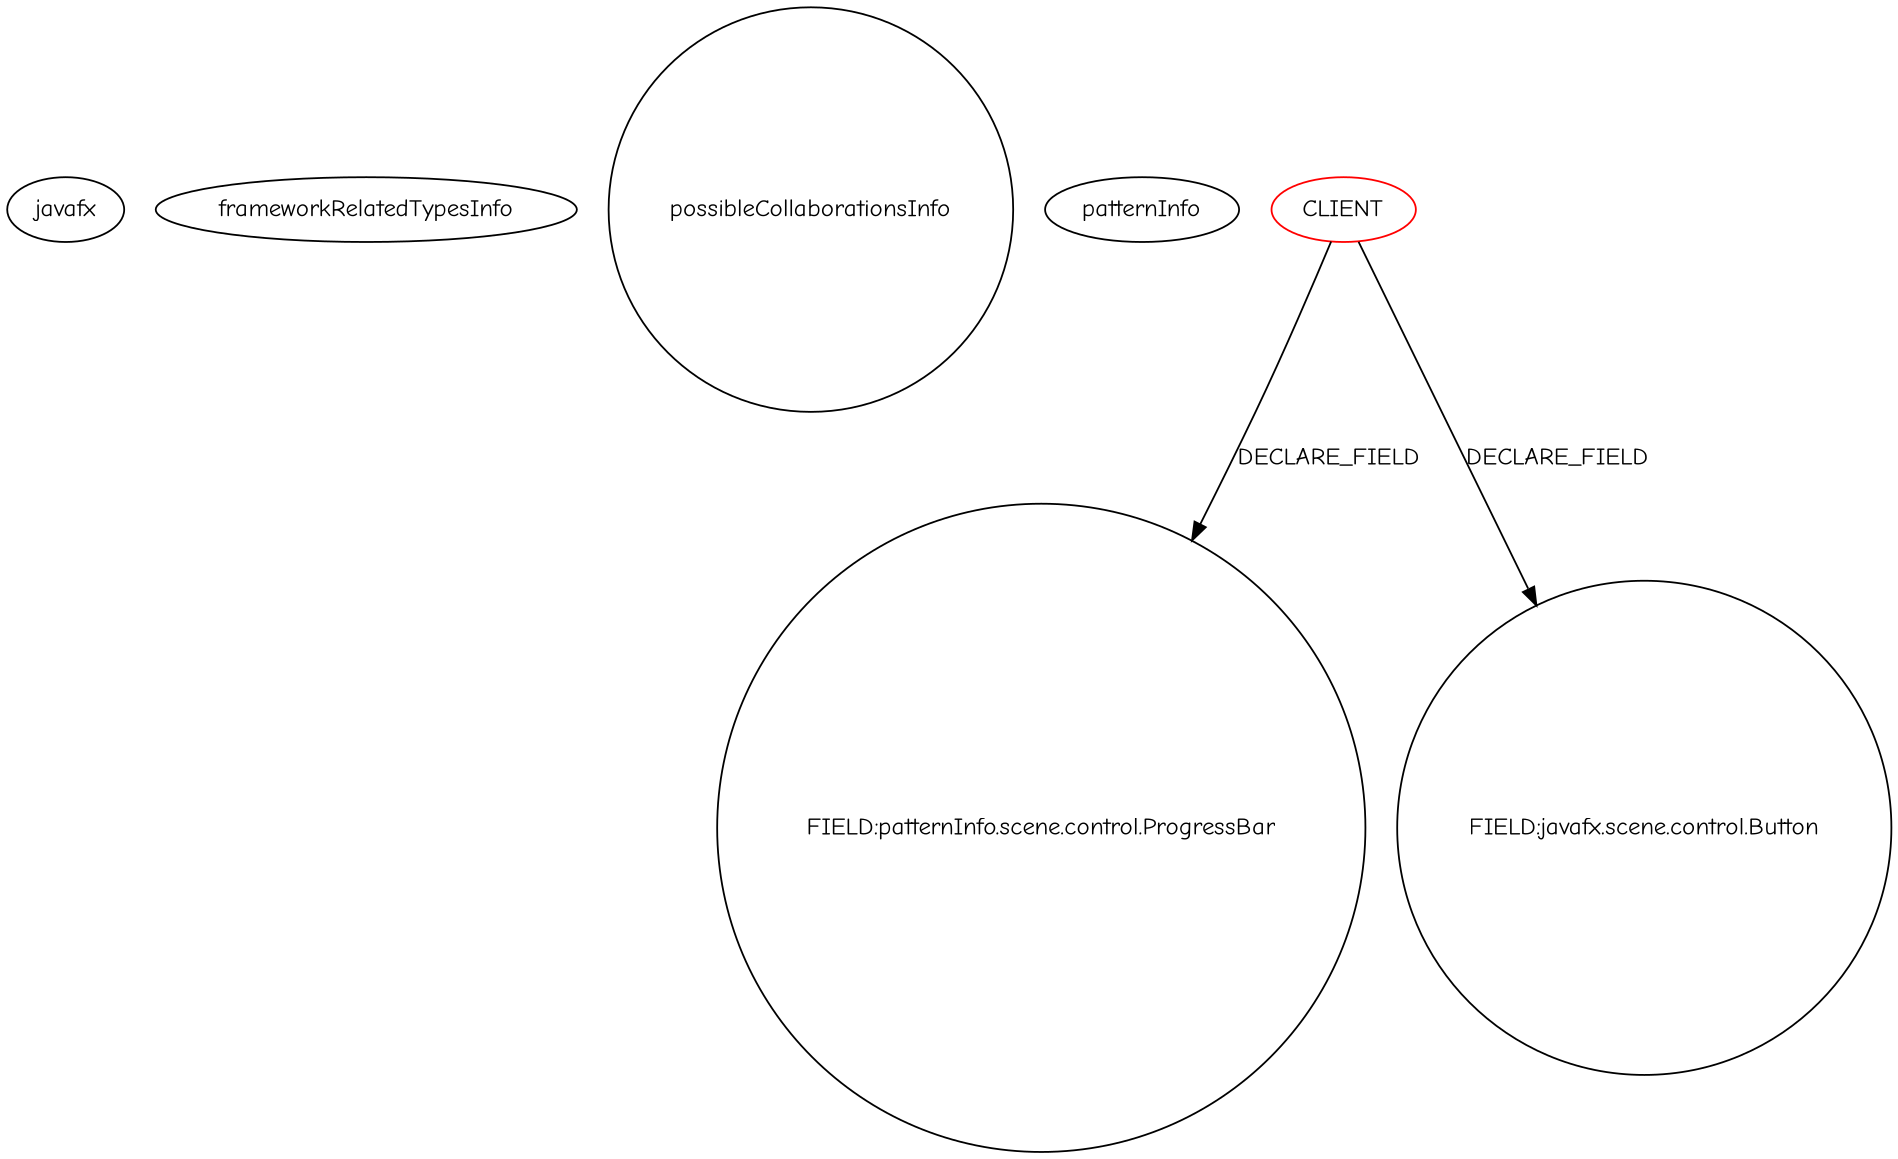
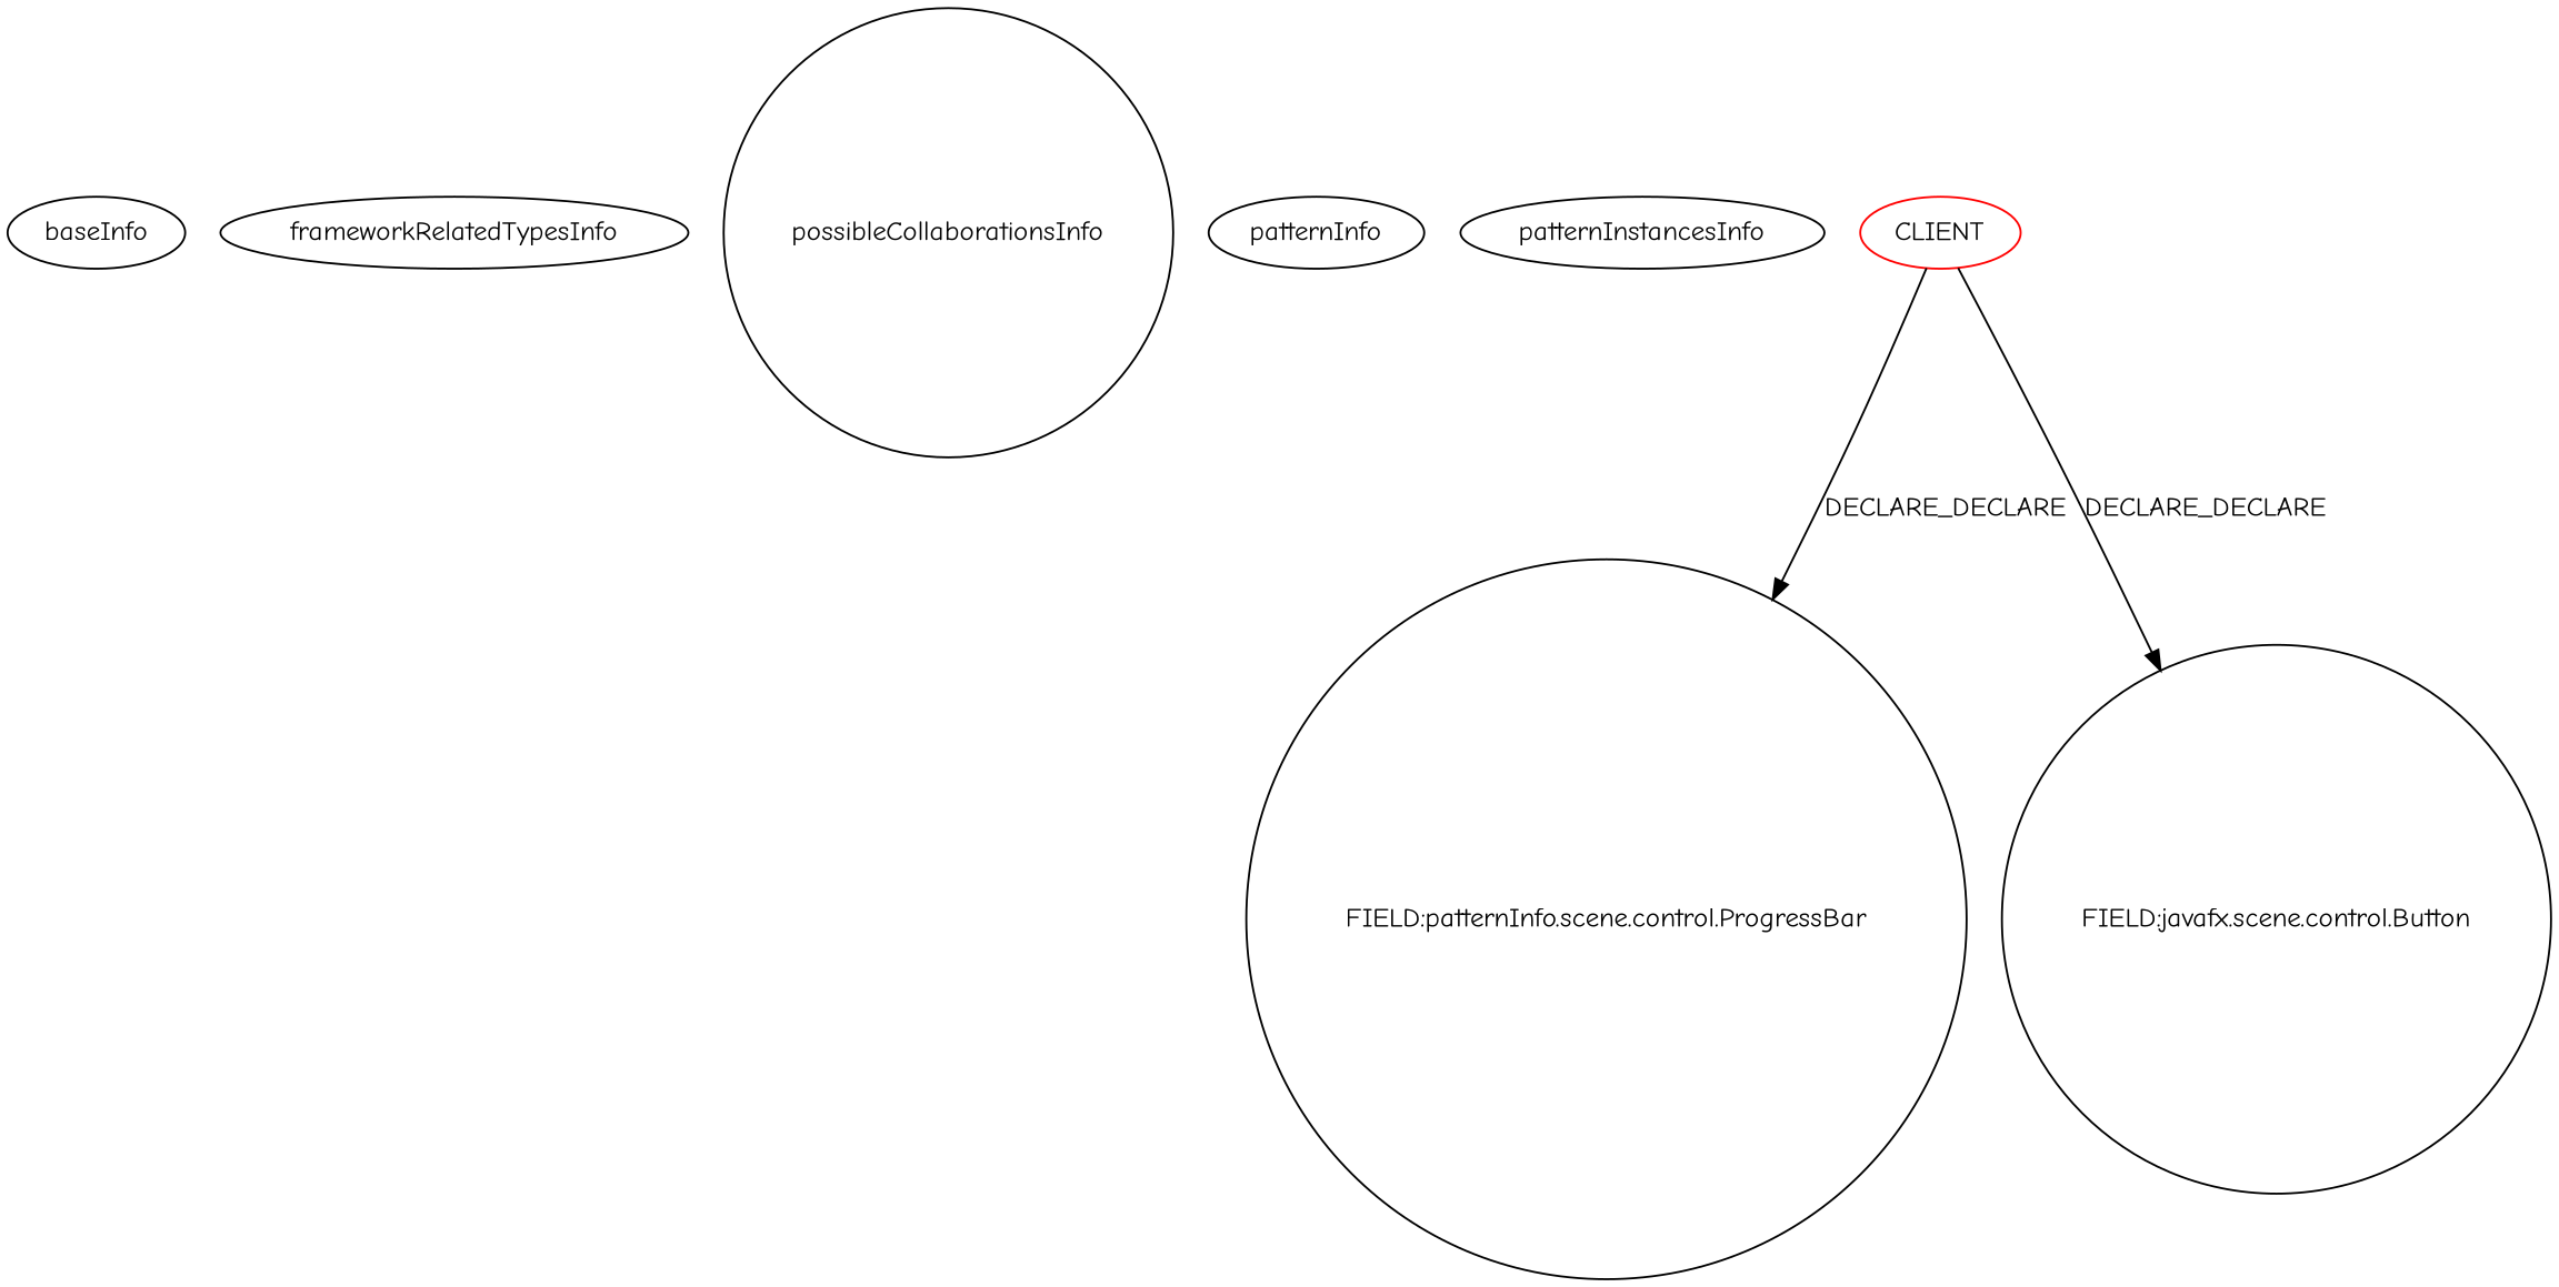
  digraph {
    fontname="Comic Neue"
    node [fontname="Comic Neue"]
    edge [fontname="Comic Neue"]
-   baseInfo [category=pattern graphId=2336 isAnonymous=false possibleRelation=false label=javafx]
+   baseInfo [category=pattern graphId=2336 isAnonymous=false possibleRelation=false]
    frameworkRelatedTypesInfo
    possibleCollaborationsInfo [shape=circle]
    patternInfo [frequency=7.0 patternRootClient=0]
+   patternInstancesInfo [0="Jamakasi-JMCLauncherFX~/Jamakasi-JMCLauncherFX/JMCLauncherFX-master/src/jmclauncherfx/MainFormController.java~MainFormController~612" 1="Johnmalc-JavaFX~/Johnmalc-JavaFX/JavaFX-master/src/game/BallGameController.java~BallGameController~640" 2="Johnmalc-JavaFX~/Johnmalc-JavaFX/JavaFX-master/src/game/SingleClassNoXmlBallGame.java~SingleClassNoXmlBallGame~649" 3="djapal-sfvchecker~/djapal-sfvchecker/sfvchecker-master/src/gr/djapal/sfv/SFVCheckerApplication.java~SFVCheckerApplication~2512" 4="crosswords-testEnvironment~/crosswords-testEnvironment/testEnvironment-master/src/GUI/MainController.java~MainController~2315" 5="mathiasj33-VocLearn~/mathiasj33-VocLearn/VocLearn-master/src/net/softwarepage/voclearn/code/Gui.java~Gui~3576" 6="Cslice-Province~/Cslice-Province/Province-master/ProvincialMiner/src/Provincial_Miner/Gui2.java~Gui2~260"]
    n6 [isFrameworkType=false label="FIELD:patternInfo.scene.control.ProgressBar" shape=circle vertexType=FIELD_DECLARATION]
    n7 [color=red isFrameworkType=false label=CLIENT vertexType=ROOT_CLIENT_CLASS_DECLARATION]
    n8 [isFrameworkType=false label="FIELD:javafx.scene.control.Button" shape=circle vertexType=FIELD_DECLARATION]
-   n7 -> n6 [label=DECLARE_FIELD]
-   n7 -> n8 [label=DECLARE_FIELD]
+   n7 -> n6 [label=DECLARE_DECLARE]
+   n7 -> n8 [label=DECLARE_DECLARE]
  }
